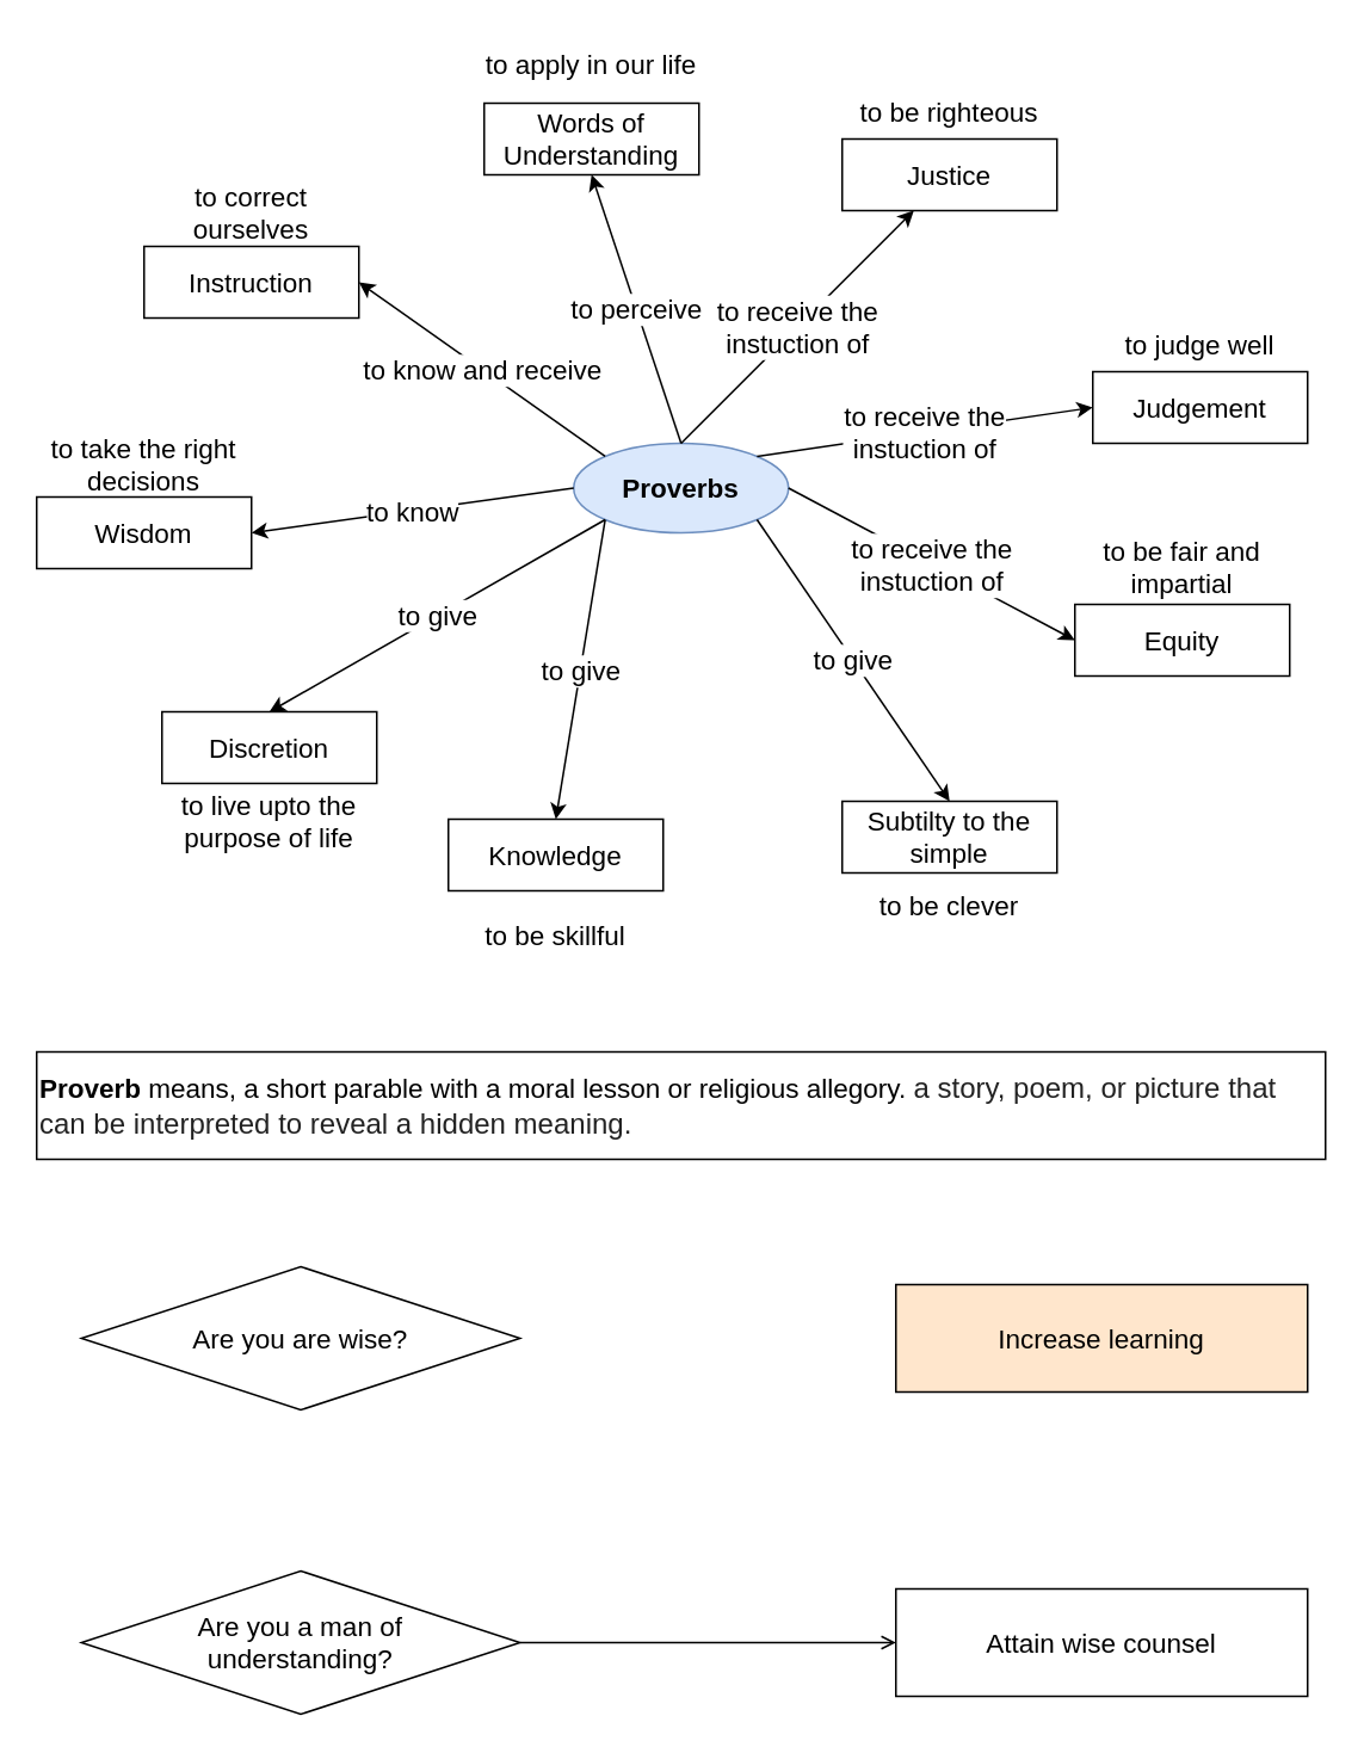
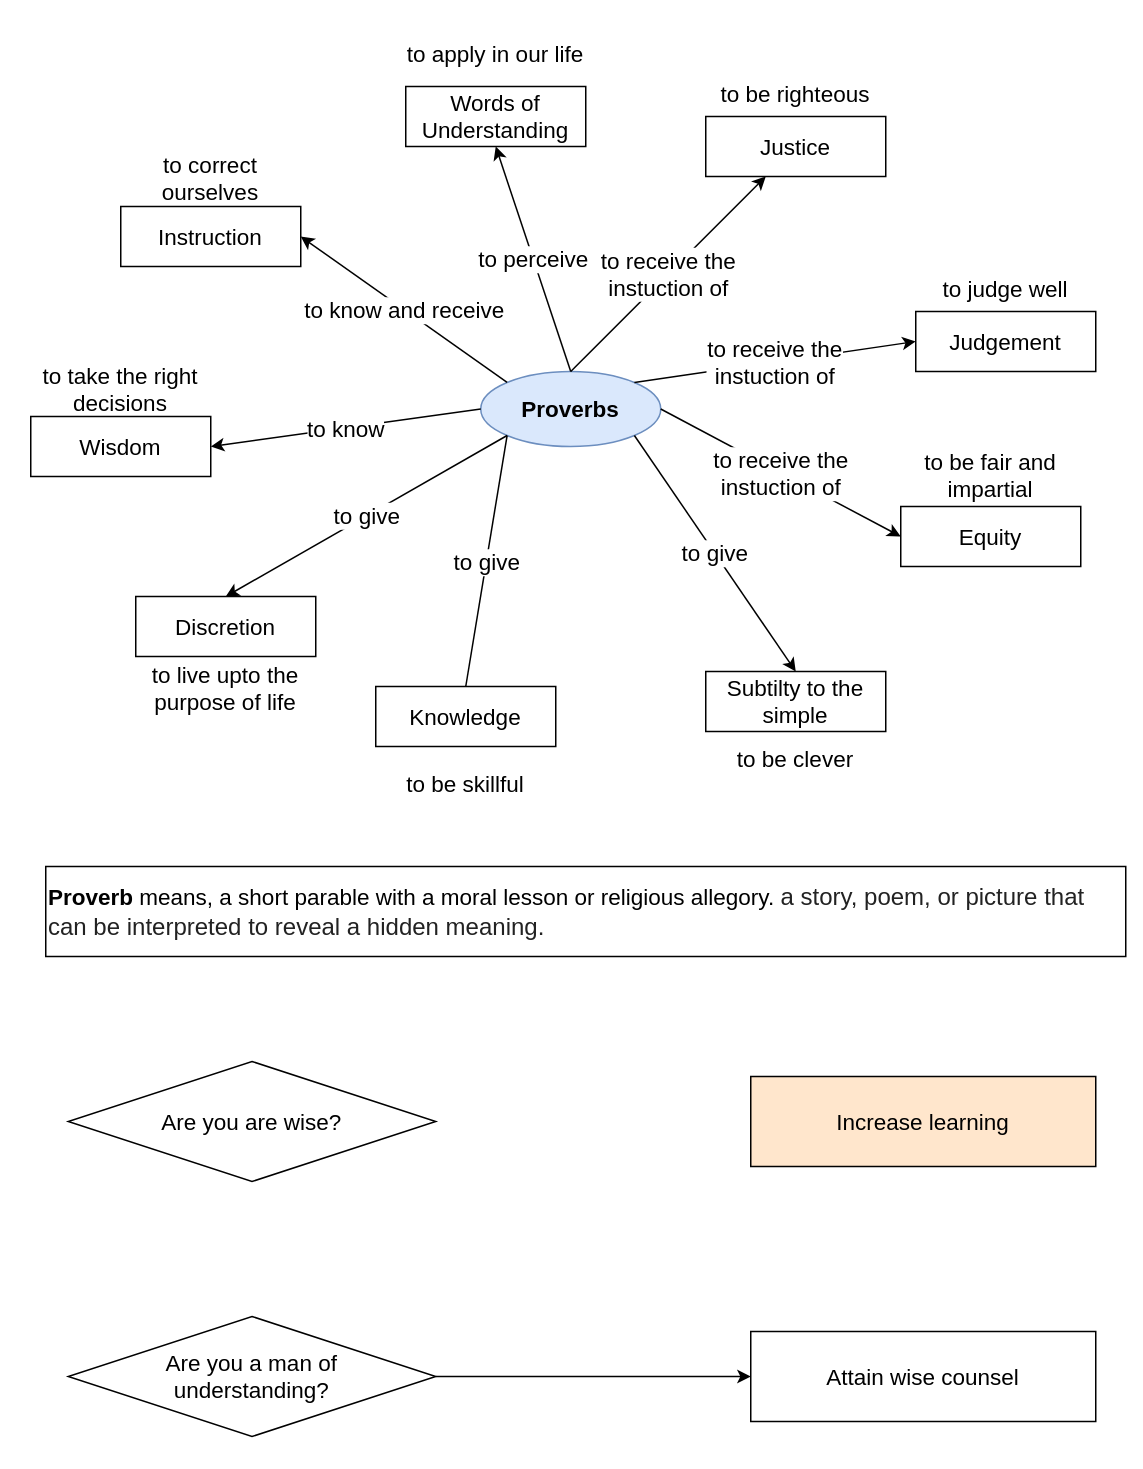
  <mxCell id="0" />
  <mxCell id="1" parent="0" />
  <mxCell id="2" value="Proverbs" style="ellipse;whiteSpace=wrap;html=1;fillColor=#dae8fc;strokeColor=#6c8ebf;fontStyle=1;fontSize=15;" vertex="1" parent="1"><mxGeometry x="320" y="247" width="120" height="50" as="geometry" /></mxCell>
  <mxCell id="3" value="Wisdom" style="rounded=0;whiteSpace=wrap;html=1;fontSize=15;" vertex="1" parent="1"><mxGeometry x="20" y="277" width="120" height="40" as="geometry" /></mxCell>
  <mxCell id="4" value="Instruction" style="rounded=0;whiteSpace=wrap;html=1;fontSize=15;" vertex="1" parent="1"><mxGeometry x="80" y="137" width="120" height="40" as="geometry" /></mxCell>
  <mxCell id="5" value="Words of Understanding" style="rounded=0;whiteSpace=wrap;html=1;fontSize=15;" vertex="1" parent="1"><mxGeometry x="270" y="57" width="120" height="40" as="geometry" /></mxCell>
  <mxCell id="6" value="Justice" style="rounded=0;whiteSpace=wrap;html=1;fontSize=15;" vertex="1" parent="1"><mxGeometry x="470" y="77" width="120" height="40" as="geometry" /></mxCell>
  <mxCell id="7" value="Judgement" style="rounded=0;whiteSpace=wrap;html=1;fontSize=15;" vertex="1" parent="1"><mxGeometry x="610" y="207" width="120" height="40" as="geometry" /></mxCell>
  <mxCell id="8" value="Subtilty to the simple" style="rounded=0;whiteSpace=wrap;html=1;fontSize=15;" vertex="1" parent="1"><mxGeometry x="470" y="447" width="120" height="40" as="geometry" /></mxCell>
  <mxCell id="9" value="Knowledge" style="rounded=0;whiteSpace=wrap;html=1;fontSize=15;" vertex="1" parent="1"><mxGeometry x="250" y="457" width="120" height="40" as="geometry" /></mxCell>
  <mxCell id="10" value="Discretion" style="rounded=0;whiteSpace=wrap;html=1;fontSize=15;" vertex="1" parent="1"><mxGeometry x="90" y="397" width="120" height="40" as="geometry" /></mxCell>
  <mxCell id="11" value="to know" style="endArrow=classic;html=1;fontSize=15;entryX=1;entryY=0.5;entryDx=0;entryDy=0;exitX=0;exitY=0.5;exitDx=0;exitDy=0;" edge="1" parent="1" source="2" target="3"><mxGeometry width="50" height="50" relative="1" as="geometry"><mxPoint x="50" y="427" as="sourcePoint" /><mxPoint x="100" y="377" as="targetPoint" /></mxGeometry></mxCell>
  <mxCell id="12" value="to know and receive" style="endArrow=classic;html=1;fontSize=15;entryX=1;entryY=0.5;entryDx=0;entryDy=0;exitX=0;exitY=0;exitDx=0;exitDy=0;" edge="1" parent="1" source="2" target="4"><mxGeometry width="50" height="50" relative="1" as="geometry"><mxPoint x="50" y="467" as="sourcePoint" /><mxPoint x="100" y="417" as="targetPoint" /></mxGeometry></mxCell>
  <mxCell id="13" value="to perceive" style="endArrow=classic;html=1;fontSize=15;entryX=0.5;entryY=1;entryDx=0;entryDy=0;exitX=0.5;exitY=0;exitDx=0;exitDy=0;" edge="1" parent="1" source="2" target="5"><mxGeometry width="50" height="50" relative="1" as="geometry"><mxPoint x="400" y="197" as="sourcePoint" /><mxPoint x="450" y="147" as="targetPoint" /></mxGeometry></mxCell>
  <mxCell id="14" value="to receive the&lt;br&gt;instuction of" style="endArrow=classic;html=1;fontSize=15;exitX=0.5;exitY=0;exitDx=0;exitDy=0;" edge="1" parent="1" source="2" target="6"><mxGeometry width="50" height="50" relative="1" as="geometry"><mxPoint x="460" y="327" as="sourcePoint" /><mxPoint x="510" y="277" as="targetPoint" /></mxGeometry></mxCell>
  <mxCell id="15" value="to receive the&lt;br&gt;instuction of" style="endArrow=classic;html=1;fontSize=15;exitX=1;exitY=0;exitDx=0;exitDy=0;entryX=0;entryY=0.5;entryDx=0;entryDy=0;" edge="1" parent="1" source="2" target="7"><mxGeometry width="50" height="50" relative="1" as="geometry"><mxPoint x="390" y="257" as="sourcePoint" /><mxPoint x="516.923" y="147" as="targetPoint" /></mxGeometry></mxCell>
  <mxCell id="16" value="to give" style="endArrow=classic;html=1;fontSize=15;exitX=1;exitY=1;exitDx=0;exitDy=0;entryX=0.5;entryY=0;entryDx=0;entryDy=0;" edge="1" parent="1" source="2" target="8"><mxGeometry width="50" height="50" relative="1" as="geometry"><mxPoint x="400" y="267" as="sourcePoint" /><mxPoint x="526.923" y="157" as="targetPoint" /></mxGeometry></mxCell>
- <mxCell id="17" value="to give" style="endArrow=classic;html=1;fontSize=15;exitX=0;exitY=1;exitDx=0;exitDy=0;entryX=0.5;entryY=0;entryDx=0;entryDy=0;" edge="1" parent="1" source="2" target="9"><mxGeometry width="50" height="50" relative="1" as="geometry"><mxPoint x="433.037" y="299.42" as="sourcePoint" /><mxPoint x="590" y="397" as="targetPoint" /></mxGeometry></mxCell>
+ <mxCell id="17" value="to give" style="endArrow=none;html=1;fontSize=15;exitX=0;exitY=1;exitDx=0;exitDy=0;entryX=0.5;entryY=0;entryDx=0;entryDy=0;" edge="1" parent="1" source="2" target="9"><mxGeometry width="50" height="50" relative="1" as="geometry"><mxPoint x="433.037" y="299.42" as="sourcePoint" /><mxPoint x="590" y="397" as="targetPoint" /></mxGeometry></mxCell>
  <mxCell id="18" value="to give" style="endArrow=classic;html=1;fontSize=15;exitX=0;exitY=1;exitDx=0;exitDy=0;entryX=0.5;entryY=0;entryDx=0;entryDy=0;" edge="1" parent="1" source="2" target="10"><mxGeometry width="50" height="50" relative="1" as="geometry"><mxPoint x="443.037" y="309.42" as="sourcePoint" /><mxPoint x="600" y="407" as="targetPoint" /></mxGeometry></mxCell>
  <mxCell id="19" value="Equity" style="rounded=0;whiteSpace=wrap;html=1;fontSize=15;" vertex="1" parent="1"><mxGeometry x="600" y="337" width="120" height="40" as="geometry" /></mxCell>
  <mxCell id="20" value="to receive the&lt;br&gt;instuction of" style="endArrow=classic;html=1;fontSize=15;exitX=1;exitY=0.5;exitDx=0;exitDy=0;entryX=0;entryY=0.5;entryDx=0;entryDy=0;" edge="1" parent="1" source="2" target="19"><mxGeometry width="50" height="50" relative="1" as="geometry"><mxPoint x="433.037" y="264.58" as="sourcePoint" /><mxPoint x="620" y="237" as="targetPoint" /></mxGeometry></mxCell>
  <mxCell id="21" value="to take the right decisions" style="text;html=1;strokeColor=none;fillColor=none;align=center;verticalAlign=middle;whiteSpace=wrap;rounded=0;fontSize=15;" vertex="1" parent="1"><mxGeometry x="20" y="244" width="120" height="30" as="geometry" /></mxCell>
  <mxCell id="22" value="to correct ourselves" style="text;html=1;strokeColor=none;fillColor=none;align=center;verticalAlign=middle;whiteSpace=wrap;rounded=0;fontSize=15;" vertex="1" parent="1"><mxGeometry x="80" y="103" width="120" height="30" as="geometry" /></mxCell>
  <mxCell id="23" value="to apply in our life" style="text;html=1;strokeColor=none;fillColor=none;align=center;verticalAlign=middle;whiteSpace=wrap;rounded=0;fontSize=15;" vertex="1" parent="1"><mxGeometry x="270" y="20" width="120" height="30" as="geometry" /></mxCell>
  <mxCell id="24" value="to be righteous" style="text;html=1;strokeColor=none;fillColor=none;align=center;verticalAlign=middle;whiteSpace=wrap;rounded=0;fontSize=15;" vertex="1" parent="1"><mxGeometry x="470" y="47" width="120" height="30" as="geometry" /></mxCell>
  <mxCell id="25" value="to judge well" style="text;html=1;strokeColor=none;fillColor=none;align=center;verticalAlign=middle;whiteSpace=wrap;rounded=0;fontSize=15;" vertex="1" parent="1"><mxGeometry x="610" y="177" width="120" height="30" as="geometry" /></mxCell>
  <mxCell id="26" value="to be fair and impartial" style="text;html=1;strokeColor=none;fillColor=none;align=center;verticalAlign=middle;whiteSpace=wrap;rounded=0;fontSize=15;" vertex="1" parent="1"><mxGeometry x="600" y="301" width="120" height="30" as="geometry" /></mxCell>
  <mxCell id="27" value="to be clever" style="text;html=1;strokeColor=none;fillColor=none;align=center;verticalAlign=middle;whiteSpace=wrap;rounded=0;fontSize=15;" vertex="1" parent="1"><mxGeometry x="470" y="490" width="120" height="30" as="geometry" /></mxCell>
  <mxCell id="28" value="to live upto the purpose of life" style="text;html=1;strokeColor=none;fillColor=none;align=center;verticalAlign=middle;whiteSpace=wrap;rounded=0;fontSize=15;" vertex="1" parent="1"><mxGeometry x="90" y="443" width="120" height="30" as="geometry" /></mxCell>
  <mxCell id="29" value="to be skillful" style="text;html=1;strokeColor=none;fillColor=none;align=center;verticalAlign=middle;whiteSpace=wrap;rounded=0;fontSize=15;" vertex="1" parent="1"><mxGeometry x="250" y="507" width="120" height="30" as="geometry" /></mxCell>
- <mxCell id="30" value="&lt;b&gt;Proverb&lt;/b&gt; means, a short parable with a moral lesson or religious allegory.&amp;nbsp;&lt;span style=&quot;color: rgb(34 , 34 , 34) ; font-family: &amp;#34;arial&amp;#34; , sans-serif ; background-color: rgb(255 , 255 , 255)&quot;&gt;&lt;font style=&quot;font-size: 16px&quot;&gt;a story, poem, or picture that can be interpreted to reveal a hidden meaning.&lt;/font&gt;&lt;/span&gt;" style="rounded=0;whiteSpace=wrap;html=1;fontSize=15;align=left;" vertex="1" parent="1"><mxGeometry x="20" y="587" width="720" height="60" as="geometry" /></mxCell>
+ <mxCell id="30" value="&lt;b&gt;Proverb&lt;/b&gt; means, a short parable with a moral lesson or religious allegory.&amp;nbsp;&lt;span style=&quot;color: rgb(34 , 34 , 34) ; font-family: &amp;#34;arial&amp;#34; , sans-serif ; background-color: rgb(255 , 255 , 255)&quot;&gt;&lt;font style=&quot;font-size: 16px&quot;&gt;a story, poem, or picture that can be interpreted to reveal a hidden meaning.&lt;/font&gt;&lt;/span&gt;" style="rounded=0;whiteSpace=wrap;html=1;fontSize=15;align=left;" vertex="1" parent="1"><mxGeometry x="30" y="577" width="720" height="60" as="geometry" /></mxCell>
  <mxCell id="31" value="Are you are wise?" style="rhombus;whiteSpace=wrap;html=1;fontSize=15;" vertex="1" parent="1"><mxGeometry x="45" y="707" width="245" height="80" as="geometry" /></mxCell>
  <mxCell id="32" value="Increase learning" style="rounded=0;whiteSpace=wrap;html=1;fontSize=15;fillColor=#ffe6cc;" vertex="1" parent="1"><mxGeometry x="500" y="717" width="230" height="60" as="geometry" /></mxCell>
  <mxCell id="33" value="Are you a man of &lt;br&gt;understanding?" style="rhombus;whiteSpace=wrap;html=1;fontSize=15;" vertex="1" parent="1"><mxGeometry x="45" y="877" width="245" height="80" as="geometry" /></mxCell>
  <mxCell id="34" value="Attain wise counsel" style="rounded=0;whiteSpace=wrap;html=1;fontSize=15;" vertex="1" parent="1"><mxGeometry x="500" y="887" width="230" height="60" as="geometry" /></mxCell>
- <mxCell id="35" value="" style="endArrow=open;html=1;fontSize=15;entryX=0;entryY=0.5;entryDx=0;entryDy=0;exitX=1;exitY=0.5;exitDx=0;exitDy=0;" edge="1" parent="1" source="33" target="34"><mxGeometry width="50" height="50" relative="1" as="geometry"><mxPoint x="370" y="967" as="sourcePoint" /><mxPoint x="420" y="917" as="targetPoint" /></mxGeometry></mxCell>
+ <mxCell id="35" value="" style="endArrow=classic;html=1;fontSize=15;entryX=0;entryY=0.5;entryDx=0;entryDy=0;exitX=1;exitY=0.5;exitDx=0;exitDy=0;" edge="1" parent="1" source="33" target="34"><mxGeometry width="50" height="50" relative="1" as="geometry"><mxPoint x="370" y="967" as="sourcePoint" /><mxPoint x="420" y="917" as="targetPoint" /></mxGeometry></mxCell>
